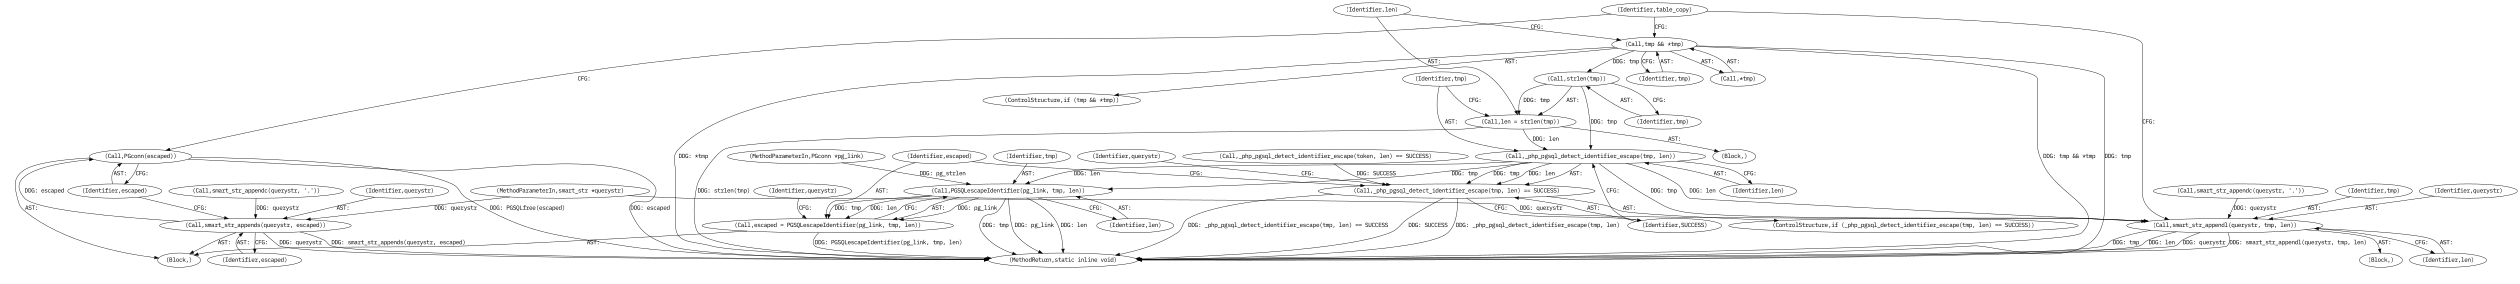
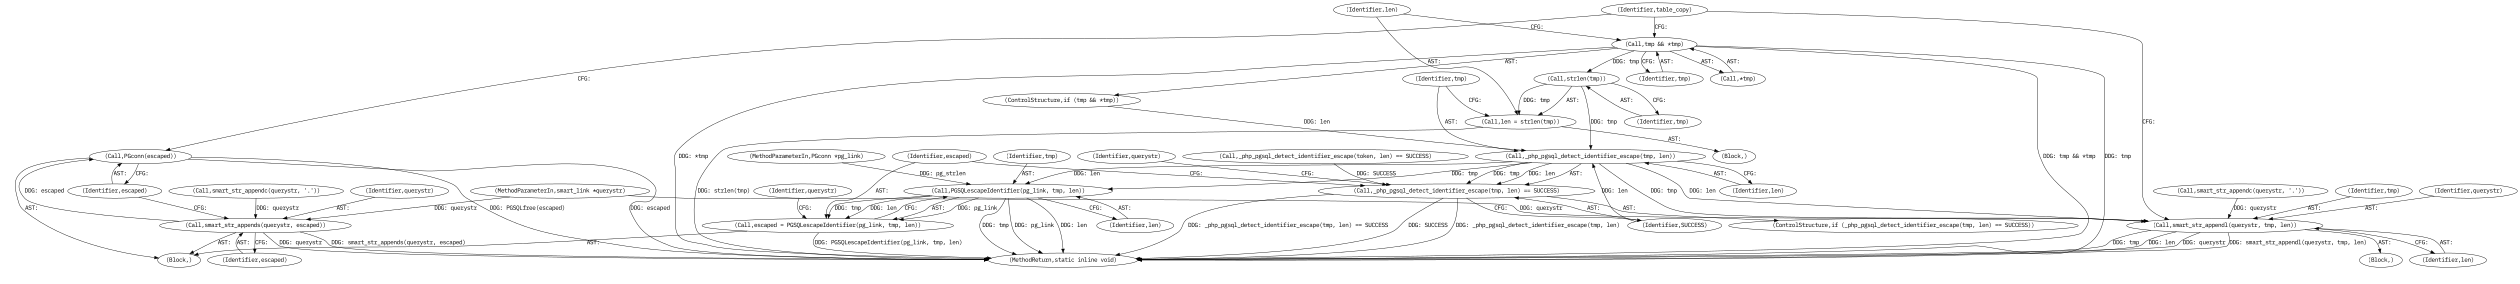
  digraph {
    fontname="IBM Plex Mono"
    node [fontname="IBM Plex Mono"]
    edge [fontname="IBM Plex Mono"]
    n1 [label="(Call,len = strlen(tmp))"]
    n2 [label="(Call,_php_pgsql_detect_identifier_escape(tmp, len))"]
    n3 [label="(MethodReturn,static inline void)"]
    n4 [label="(Block,)"]
    n5 [label="(Call,strlen(tmp))"]
    n6 [label="(Identifier,tmp)"]
    n7 [label="(Call,_php_pgsql_detect_identifier_escape(tmp, len) == SUCCESS)"]
    n8 [label="(Call,smart_str_appendl(querystr, tmp, len))"]
    n9 [label="(Call,PGSQLescapeIdentifier(pg_link, tmp, len))"]
    n10 [label="(Identifier,len)"]
    n11 [label="(Call,tmp && *tmp)"]
    n12 [label="(ControlStructure,if (tmp && *tmp))"]
    n13 [label="(Identifier,tmp)"]
    n14 [label="(Call,*tmp)"]
    n15 [label="(Identifier,SUCCESS)"]
    n16 [label="(ControlStructure,if (_php_pgsql_detect_identifier_escape(tmp, len) == SUCCESS))"]
    n17 [label="(Block,)"]
    n18 [label="(Identifier,len)"]
    n19 [label="(Call,escaped = PGSQLescapeIdentifier(pg_link, tmp, len))"]
    n20 [label="(Identifier,len)"]
    n21 [label="(Block,)"]
    n22 [label="(Call,smart_str_appends(querystr, escaped))"]
    n23 [label="(Call,PGconn(escaped))"]
    n24 [label="(Identifier,escaped)"]
    n25 [label="(Identifier,escaped)"]
    n26 [label="(Call,_php_pgsql_detect_identifier_escape(token, len) == SUCCESS)"]
    n27 [label="(MethodParameterIn,PGconn *pg_link)"]
    n28 [label="(Call,smart_str_appendc(querystr, '.'))"]
    n29 [label="(Identifier,tmp)"]
    n30 [label="(Identifier,len)"]
    n31 [label="(Call,smart_str_appendc(querystr, '.'))"]
    n32 [label="(Identifier,tmp)"]
    n33 [label="(Identifier,table_copy)"]
    n34 [label="(Identifier,querystr)"]
    n35 [label="(Identifier,querystr)"]
    n36 [label="(Identifier,tmp)"]
    n37 [label="(Identifier,querystr)"]
    n38 [label="(Identifier,escaped)"]
    n39 [label="(Identifier,querystr)"]
-   n40 [label="(MethodParameterIn,smart_str *querystr)"]
-   n1 -> n2 [label="DDG: len"]
+   n40 [label="(MethodParameterIn,smart_link *querystr)"]
+   n12 -> n2 [label="DDG: len"]
    n1 -> n3 [label="DDG: strlen(tmp)"]
    n1 -> n4 [label="AST: "]
    n2 -> n7 [label="AST: "]
    n2 -> n7 [label="DDG: tmp"]
    n2 -> n7 [label="DDG: len"]
    n2 -> n8 [label="DDG: tmp"]
    n2 -> n8 [label="DDG: len"]
    n2 -> n9 [label="DDG: tmp"]
    n2 -> n9 [label="DDG: len"]
    n2 -> n10 [label="CFG: "]
    n5 -> n1 [label="AST: "]
    n5 -> n1 [label="DDG: tmp"]
    n5 -> n2 [label="DDG: tmp"]
    n5 -> n6 [label="CFG: "]
    n6 -> n5 [label="AST: "]
    n7 -> n3 [label="DDG: SUCCESS"]
    n7 -> n3 [label="DDG: _php_pgsql_detect_identifier_escape(tmp, len)"]
    n7 -> n3 [label="DDG: _php_pgsql_detect_identifier_escape(tmp, len) == SUCCESS"]
    n7 -> n15 [label="CFG: "]
    n7 -> n16 [label="AST: "]
    n8 -> n3 [label="DDG: smart_str_appendl(querystr, tmp, len)"]
    n8 -> n3 [label="DDG: tmp"]
    n8 -> n3 [label="DDG: len"]
    n8 -> n3 [label="DDG: querystr"]
    n8 -> n17 [label="AST: "]
    n8 -> n18 [label="CFG: "]
    n9 -> n3 [label="DDG: pg_link"]
    n9 -> n3 [label="DDG: len"]
    n9 -> n3 [label="DDG: tmp"]
    n9 -> n19 [label="AST: "]
    n9 -> n19 [label="DDG: pg_link"]
    n9 -> n19 [label="DDG: tmp"]
    n9 -> n19 [label="DDG: len"]
    n9 -> n20 [label="CFG: "]
    n10 -> n2 [label="AST: "]
    n11 -> n3 [label="DDG: *tmp"]
    n11 -> n3 [label="DDG: tmp && *tmp"]
    n11 -> n3 [label="DDG: tmp"]
    n11 -> n5 [label="DDG: tmp"]
    n11 -> n12 [label="AST: "]
    n11 -> n13 [label="CFG: "]
    n11 -> n14 [label="AST: "]
    n13 -> n11 [label="AST: "]
    n14 -> n11 [label="AST: "]
-   n15 -> n2 [label="CFG: "]
+   n15 -> n2 [label="DDG: len"]
    n15 -> n7 [label="AST: "]
    n18 -> n8 [label="AST: "]
    n19 -> n3 [label="DDG: PGSQLescapeIdentifier(pg_link, tmp, len)"]
    n19 -> n9 [label="CFG: "]
    n19 -> n21 [label="AST: "]
    n20 -> n9 [label="AST: "]
    n22 -> n3 [label="DDG: smart_str_appends(querystr, escaped)"]
    n22 -> n3 [label="DDG: querystr"]
    n22 -> n21 [label="AST: "]
    n22 -> n23 [label="DDG: escaped"]
    n22 -> n24 [label="CFG: "]
    n23 -> n3 [label="DDG: PGSQLfree(escaped)"]
    n23 -> n3 [label="DDG: escaped"]
    n23 -> n21 [label="AST: "]
    n23 -> n25 [label="CFG: "]
    n24 -> n22 [label="AST: "]
    n25 -> n22 [label="CFG: "]
    n25 -> n23 [label="AST: "]
    n26 -> n7 [label="DDG: SUCCESS"]
    n27 -> n9 [label="DDG: pg_strlen"]
    n28 -> n22 [label="DDG: querystr"]
    n29 -> n1 [label="CFG: "]
    n29 -> n2 [label="AST: "]
    n30 -> n1 [label="AST: "]
    n30 -> n11 [label="CFG: "]
    n31 -> n8 [label="DDG: querystr"]
    n32 -> n9 [label="AST: "]
    n33 -> n8 [label="CFG: "]
    n33 -> n11 [label="CFG: "]
    n33 -> n23 [label="CFG: "]
    n34 -> n22 [label="AST: "]
    n35 -> n7 [label="CFG: "]
    n36 -> n8 [label="AST: "]
    n37 -> n19 [label="CFG: "]
    n38 -> n7 [label="CFG: "]
    n38 -> n19 [label="AST: "]
    n39 -> n8 [label="AST: "]
    n40 -> n8 [label="DDG: querystr"]
    n40 -> n22 [label="DDG: querystr"]
  }
